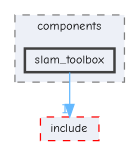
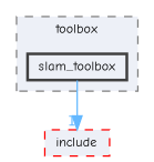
  digraph {
    compound=true
    fontname="Comic Neue"
    node [fillcolor="#edf0f7" fontname="Comic Neue" fontsize=10 shape=box]
    n1 [color=grey25 height=0.2 label=slam_toolbox style="filled,bold" width=0.4]
    n2 [color=red height=0.2 label=include style="filled,dashed" width=0.4]
    subgraph cluster_1 {
      bgcolor="#edf0f7"
      fontsize=10
-     label=components
+     label=toolbox
      pencolor=grey50
      style="filled,dashed"
      n1
    }
    n1 -> n2 [color=steelblue1 fontcolor=steelblue1 fontname="Comic Neue" fontsize=10 headlabel=1 labeldistance=1.5 labelfontname=Helvetica labelfontsize=10]
  }
